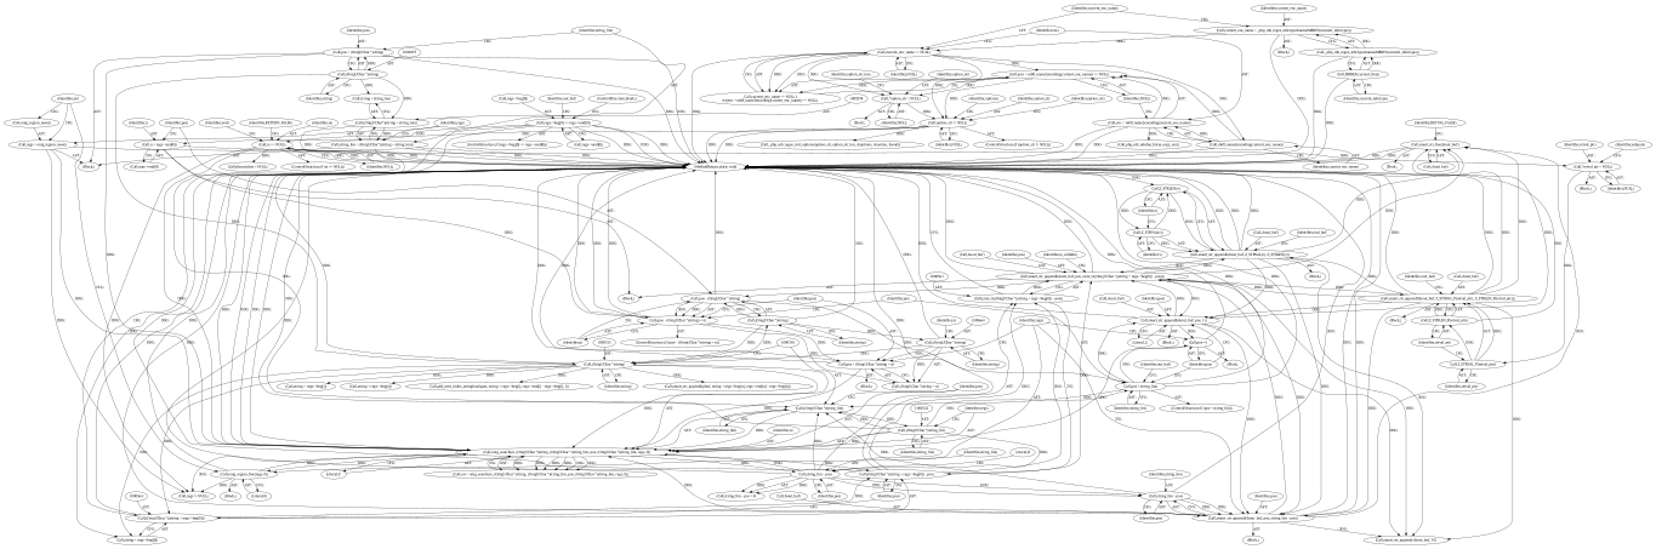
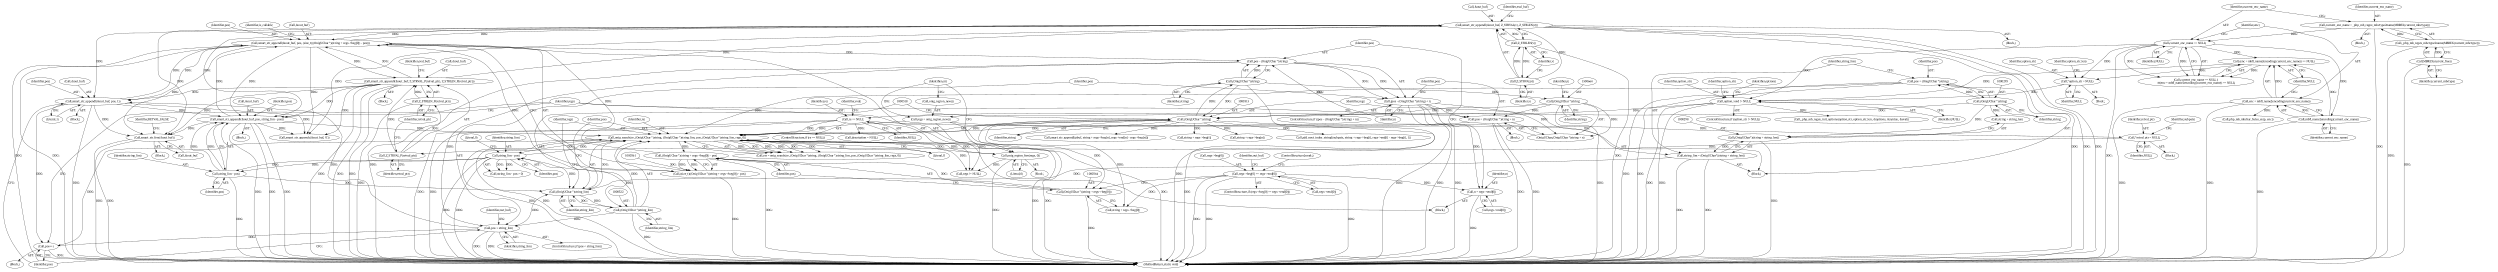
  digraph {
    fontname="PT Serif"
    node [fontname="PT Serif"]
    edge [fontname="PT Serif"]
    n1 [label="(Call,smart_str_free(&out_buf))"]
    n2 [label="(Call,&out_buf)"]
    n3 [label="(Block,)"]
    n4 [label="(MethodReturn,static void)"]
    n5 [label="(Call,smart_str_appendl(&out_buf, Z_STRVAL(v), Z_STRLEN(v)))"]
    n6 [label="(Call,smart_str_appendl(&out_buf, pos, (size_t)((OnigUChar *)(string + regs->beg[0]) - pos)))"]
    n7 [label="(Call,smart_str_appendl(&out_buf, pos, 1))"]
    n8 [label="(Call,smart_str_appendl(&out_buf, pos, string_lim - pos))"]
    n9 [label="(Call,Z_STRLEN(v))"]
    n10 [label="(Block,)"]
    n11 [label="(Call,smart_str_appendc(&out_buf, '\0'))"]
    n12 [label="(Call,smart_str_appendl(&out_buf, Z_STRVAL_P(retval_ptr), Z_STRLEN_P(retval_ptr)))"]
    n13 [label="(Call,pos - (OnigUChar *)string)"]
    n14 [label="(Call,(size_t)((OnigUChar *)(string + regs->beg[0]) - pos))"]
    n15 [label="(Block,)"]
    n16 [label="(Call,pos++)"]
    n17 [label="(Block,)"]
    n18 [label="(Literal,1)"]
    n19 [label="(Call,onig_search(re, (OnigUChar *)string, (OnigUChar *)string_lim, pos, (OnigUChar *)string_lim, regs, 0))"]
    n20 [label="(Call,string_lim - pos)"]
    n21 [label="(Block,)"]
    n22 [label="(Call,Z_STRVAL(v))"]
    n23 [label="(Identifier,v)"]
    n24 [label="(Call,Z_STRLEN_P(retval_ptr))"]
    n25 [label="(Block,)"]
    n26 [label="(Call,pos < string_lim)"]
    n27 [label="(Call,(OnigUChar *)string)"]
    n28 [label="(Call,(pos - (OnigUChar *)string) < n)"]
    n29 [label="(Call,(OnigUChar *)(string + regs->beg[0]) - pos)"]
    n30 [label="(Identifier,retval_ptr)"]
    n31 [label="(Call,Z_STRVAL_P(retval_ptr))"]
    n32 [label="(Identifier,retval_ptr)"]
    n33 [label="(Call,*retval_ptr = NULL)"]
    n34 [label="(Block,)"]
    n35 [label="(Identifier,NULL)"]
    n36 [label="(Call,re == NULL)"]
    n37 [label="(Identifier,NULL)"]
    n38 [label="(Call,regs != NULL)"]
    n39 [label="(ControlStructure,if (re == NULL))"]
    n40 [label="(Call,description = NULL)"]
    n41 [label="(Call,string_lim - pos)"]
    n42 [label="(Call,onig_region_free(regs, 0))"]
    n43 [label="(Call,err = onig_search(re, (OnigUChar *)string, (OnigUChar *)string_lim, pos, (OnigUChar *)string_lim, regs, 0))"]
    n44 [label="(Literal,0)"]
-   n45 [label="(Call,option_str != NULL)"]
+   n45 [label="(Call,option_void != NULL)"]
    n46 [label="(Identifier,NULL)"]
    n47 [label="(ControlStructure,if (option_str != NULL))"]
    n48 [label="(Call,_php_mb_regex_init_options(option_str, option_str_len, &options, &syntax, &eval))"]
    n49 [label="(Call,*option_str = NULL)"]
    n50 [label="(Block,)"]
    n51 [label="(Identifier,NULL)"]
    n52 [label="(Call,current_enc_name == NULL)"]
    n53 [label="(Call,(enc = mbfl_name2encoding(current_enc_name)) == NULL)"]
    n54 [label="(Call,mbfl_name2encoding(current_enc_name))"]
    n55 [label="(Call,current_enc_name == NULL ||\n\t\t\t(enc = mbfl_name2encoding(current_enc_name)) == NULL)"]
    n56 [label="(Identifier,NULL)"]
    n57 [label="(Identifier,NULL)"]
    n58 [label="(Call,enc = mbfl_name2encoding(current_enc_name))"]
    n59 [label="(Identifier,current_enc_name)"]
    n60 [label="(Call,current_enc_name = _php_mb_regex_mbctype2name(MBREX(current_mbctype)))"]
    n61 [label="(Call,_php_mb_regex_mbctype2name(MBREX(current_mbctype)))"]
    n62 [label="(Block,)"]
    n63 [label="(Call,MBREX(current_free))"]
    n64 [label="(Identifier,current_mbctype)"]
    n65 [label="(Call,php_mb_mbchar_bytes_ex(p, enc))"]
    n66 [label="(Block,)"]
    n67 [label="(Identifier,pos)"]
    n68 [label="(Call,(OnigUChar *)string_lim)"]
    n69 [label="(Identifier,string_lim)"]
    n70 [label="(ControlStructure,if (pos < string_lim))"]
    n71 [label="(Call,(OnigUChar *)string_lim)"]
    n72 [label="(Identifier,string_lim)"]
    n73 [label="(Call,(OnigUChar *)string)"]
    n74 [label="(Call,(OnigUChar *)string)"]
    n75 [label="(Identifier,string)"]
    n76 [label="(Call,pos = (OnigUChar *)string + n)"]
-   n77 [label="(Call,(OnigUChar *)string + n)"]
+   n77 [label="(OnigUChar,(OnigUChar *)string + n)"]
    n78 [label="(Identifier,n)"]
    n79 [label="(ControlStructure,if ((pos - (OnigUChar *)string) < n))"]
    n80 [label="(Call,(OnigUChar *)(string + regs->beg[0]))"]
    n81 [label="(Identifier,string)"]
    n82 [label="(Call,smart_str_appendl(pbuf, string + regs->beg[n], regs->end[n] - regs->beg[n]))"]
    n83 [label="(Call,string + regs->beg[0])"]
    n84 [label="(Call,string + regs->beg[i])"]
    n85 [label="(Call,string + regs->beg[n])"]
    n86 [label="(Call,add_next_index_stringl(subpats, string + regs->beg[i], regs->end[i] - regs->beg[i], 1))"]
    n87 [label="(Identifier,string)"]
    n88 [label="(Block,)"]
    n89 [label="(Call,(OnigUChar *)string)"]
    n90 [label="(Call,pos = (OnigUChar *)string)"]
    n91 [label="(Call,(OnigUChar*)(string + string_len))"]
    n92 [label="(Identifier,string)"]
    n93 [label="(Call,string + string_len)"]
    n94 [label="(Block,)"]
    n95 [label="(Call,string_lim = (OnigUChar*)(string + string_len))"]
    n96 [label="(Identifier,string_lim)"]
    n97 [label="(Call,string_lim - pos > 0)"]
    n98 [label="(Identifier,pos)"]
    n99 [label="(Identifier,pos)"]
    n100 [label="(Literal,0)"]
    n101 [label="(Block,)"]
    n102 [label="(Identifier,pos)"]
    n103 [label="(Call,n = regs->end[0])"]
    n104 [label="(Call,regs->end[0])"]
    n105 [label="(Call,regs->beg[0] == regs->end[0])"]
    n106 [label="(ControlStructure,if (regs->beg[0] == regs->end[0]))"]
    n107 [label="(Call,regs->end[0])"]
    n108 [label="(Call,regs = onig_region_new())"]
    n109 [label="(Call,onig_region_new())"]
    n110 [label="(Identifier,v)"]
    n111 [label="(Call,&out_buf)"]
    n112 [label="(Identifier,option_str_len)"]
    n113 [label="(Identifier,option_str)"]
    n114 [label="(Identifier,option_str)"]
    n115 [label="(Call,&out_buf)"]
    n116 [label="(Identifier,current_enc_name)"]
    n117 [label="(Identifier,pos)"]
    n118 [label="(Identifier,regs)"]
    n119 [label="(ControlStructure,break;)"]
    n120 [label="(Identifier,string_lim)"]
    n121 [label="(Identifier,regs)"]
    n122 [label="(Identifier,pos)"]
    n123 [label="(Identifier,pos)"]
    n124 [label="(Literal,0)"]
-   n125 [label="(Identifier,RETURN_FALSE)"]
    n126 [label="(Identifier,err)"]
    n127 [label="(Identifier,eval)"]
    n128 [label="(Identifier,enc)"]
    n129 [label="(Identifier,pos)"]
    n130 [label="(Identifier,string_lim)"]
    n131 [label="(Call,&out_buf)"]
    n132 [label="(Identifier,option_str)"]
    n133 [label="(Call,regs->beg[0])"]
    n134 [label="(Identifier,RETVAL_FALSE)"]
    n135 [label="(Identifier,options)"]
    n136 [label="(Identifier,retval_ptr)"]
    n137 [label="(Identifier,out_buf)"]
    n138 [label="(Identifier,n)"]
    n139 [label="(Identifier,pos)"]
    n140 [label="(Identifier,re)"]
    n141 [label="(Identifier,current_enc_name)"]
    n142 [label="(Identifier,pos)"]
    n143 [label="(Identifier,eval_buf)"]
    n144 [label="(Identifier,pos)"]
    n145 [label="(Identifier,string_lim)"]
    n146 [label="(Identifier,regs)"]
    n147 [label="(Identifier,is_callable)"]
    n148 [label="(Call,&out_buf)"]
    n149 [label="(Identifier,re)"]
    n150 [label="(Identifier,out_buf)"]
    n151 [label="(Identifier,pos)"]
    n152 [label="(Identifier,eval_buf)"]
    n153 [label="(Call,&out_buf)"]
    n154 [label="(Identifier,n)"]
    n155 [label="(Identifier,subpats)"]
    1000315
    1000318
    n158 [label=1500664]
    1000293
    1000322
    1000298
    1000364
    1000361
    n1 -> n2 [label="CFG: "]
    n1 -> n3 [label="AST: "]
    n1 -> n4 [label="DDG: "]
    n1 -> n4 [label="DDG: "]
    n2 -> n1 [label="AST: "]
    n5 -> n1 [label="DDG: "]
    n5 -> n4 [label="DDG: "]
    n5 -> n4 [label="DDG: "]
    n5 -> n4 [label="DDG: "]
    n5 -> n6 [label="DDG: "]
    n5 -> n7 [label="DDG: "]
    n5 -> n8 [label="DDG: "]
    n5 -> n9 [label="CFG: "]
    n5 -> n10 [label="AST: "]
    n5 -> n11 [label="DDG: "]
    n6 -> n1 [label="DDG: "]
    n6 -> n4 [label="DDG: "]
    n6 -> n4 [label="DDG: "]
    n6 -> n5 [label="DDG: "]
    n6 -> n7 [label="DDG: "]
    n6 -> n8 [label="DDG: "]
    n6 -> n11 [label="DDG: "]
    n6 -> n12 [label="DDG: "]
    n6 -> n13 [label="DDG: "]
    n6 -> n14 [label="CFG: "]
    n6 -> n15 [label="AST: "]
    n7 -> n1 [label="DDG: "]
    n7 -> n4 [label="DDG: "]
    n7 -> n6 [label="DDG: "]
    n7 -> n8 [label="DDG: "]
    n7 -> n11 [label="DDG: "]
    n7 -> n16 [label="DDG: "]
    n7 -> n17 [label="AST: "]
    n7 -> n18 [label="CFG: "]
    n8 -> n1 [label="DDG: "]
    n8 -> n4 [label="DDG: "]
    n8 -> n4 [label="DDG: "]
    n8 -> n4 [label="DDG: "]
    n8 -> n6 [label="DDG: "]
    n8 -> n11 [label="DDG: "]
    n8 -> n19 [label="DDG: "]
    n8 -> n20 [label="CFG: "]
    n8 -> n21 [label="AST: "]
-   n4 -> n9 [label="DDG: "]
+   n9 -> n4 [label="DDG: "]
    n9 -> n5 [label="AST: "]
    n9 -> n5 [label="DDG: "]
    n9 -> n22 [label="DDG: "]
    n9 -> n23 [label="CFG: "]
    n12 -> n1 [label="DDG: "]
    n12 -> n4 [label="DDG: "]
    n12 -> n4 [label="DDG: "]
    n12 -> n4 [label="DDG: "]
    n12 -> n5 [label="DDG: "]
    n12 -> n6 [label="DDG: "]
    n12 -> n7 [label="DDG: "]
    n12 -> n8 [label="DDG: "]
    n12 -> n11 [label="DDG: "]
    n12 -> n24 [label="CFG: "]
    n12 -> n25 [label="AST: "]
    n13 -> n4 [label="DDG: "]
    n13 -> n26 [label="DDG: "]
    n13 -> n27 [label="CFG: "]
    n13 -> n28 [label="AST: "]
    n13 -> n28 [label="DDG: "]
    n13 -> n28 [label="DDG: "]
-   n14 -> n4 [label="CFG: "]
+   n14 -> n4 [label="DDG: "]
    n14 -> n6 [label="AST: "]
    n14 -> n6 [label="DDG: "]
    n14 -> n29 [label="CFG: "]
    n16 -> n4 [label="DDG: "]
    n16 -> n19 [label="DDG: "]
    n16 -> n66 [label="AST: "]
    n16 -> n67 [label="CFG: "]
    n18 -> n7 [label="AST: "]
    n19 -> n4 [label="DDG: "]
    n19 -> n4 [label="DDG: "]
    n19 -> n4 [label="DDG: "]
    n19 -> n4 [label="DDG: "]
    n19 -> n29 [label="DDG: "]
    n19 -> n38 [label="DDG: "]
    n19 -> n41 [label="DDG: "]
    n19 -> n42 [label="DDG: "]
    n19 -> n43 [label="AST: "]
    n19 -> n43 [label="DDG: "]
    n19 -> n43 [label="DDG: "]
    n19 -> n43 [label="DDG: "]
    n19 -> n43 [label="DDG: "]
    n19 -> n43 [label="DDG: "]
    n19 -> n43 [label="DDG: "]
    n19 -> n44 [label="CFG: "]
    n20 -> n4 [label="DDG: "]
    n20 -> n8 [label="AST: "]
    n20 -> n8 [label="DDG: "]
    n20 -> n8 [label="DDG: "]
    n20 -> n68 [label="DDG: "]
    n20 -> n99 [label="CFG: "]
    n22 -> n5 [label="AST: "]
    n22 -> n5 [label="DDG: "]
    n22 -> n9 [label="DDG: "]
    n22 -> n110 [label="CFG: "]
    n23 -> n9 [label="AST: "]
    n23 -> n22 [label="CFG: "]
    n24 -> n4 [label="DDG: "]
    n24 -> n12 [label="AST: "]
    n24 -> n12 [label="DDG: "]
    n24 -> n30 [label="CFG: "]
    n26 -> n4 [label="DDG: "]
    n26 -> n4 [label="DDG: "]
    n26 -> n7 [label="DDG: "]
    n26 -> n16 [label="DDG: "]
    n26 -> n68 [label="DDG: "]
    n26 -> n69 [label="CFG: "]
    n26 -> n70 [label="AST: "]
    n27 -> n4 [label="DDG: "]
    n27 -> n13 [label="AST: "]
    n27 -> n13 [label="DDG: "]
    n27 -> n73 [label="DDG: "]
    n27 -> n74 [label="DDG: "]
    n27 -> n75 [label="CFG: "]
    n28 -> n4 [label="DDG: "]
    n28 -> n4 [label="DDG: "]
    n28 -> n4 [label="DDG: "]
    n28 -> n76 [label="DDG: "]
    n28 -> n77 [label="DDG: "]
    n28 -> n78 [label="CFG: "]
    n28 -> n79 [label="AST: "]
    n29 -> n4 [label="DDG: "]
    n29 -> n6 [label="DDG: "]
    n29 -> n14 [label="AST: "]
    n29 -> n14 [label="DDG: "]
    n29 -> n14 [label="DDG: "]
    n29 -> n102 [label="CFG: "]
    n30 -> n24 [label="AST: "]
    n30 -> n31 [label="CFG: "]
    n31 -> n12 [label="AST: "]
    n31 -> n12 [label="DDG: "]
    n31 -> n24 [label="DDG: "]
    n31 -> n32 [label="CFG: "]
    n32 -> n31 [label="AST: "]
    n33 -> n31 [label="DDG: "]
    n33 -> n34 [label="AST: "]
    n33 -> n35 [label="CFG: "]
    n35 -> n33 [label="AST: "]
    n36 -> n4 [label="DDG: "]
    n36 -> n4 [label="DDG: "]
    n36 -> n19 [label="DDG: "]
    n36 -> n33 [label="DDG: "]
    n36 -> n37 [label="CFG: "]
    n36 -> n38 [label="DDG: "]
    n36 -> n39 [label="AST: "]
    n36 -> n40 [label="DDG: "]
    n37 -> n36 [label="AST: "]
    n41 -> n4 [label="DDG: "]
    n41 -> n4 [label="DDG: "]
    n41 -> n19 [label="DDG: "]
    n41 -> n20 [label="DDG: "]
    n41 -> n20 [label="DDG: "]
    n41 -> n68 [label="DDG: "]
    n41 -> n97 [label="AST: "]
    n41 -> n97 [label="DDG: "]
    n41 -> n97 [label="DDG: "]
    n41 -> n98 [label="CFG: "]
    n42 -> n4 [label="DDG: "]
    n42 -> n19 [label="DDG: "]
    n42 -> n38 [label="DDG: "]
    n42 -> n100 [label="CFG: "]
    n42 -> n101 [label="AST: "]
    n43 -> n19 [label="CFG: "]
    n44 -> n19 [label="AST: "]
    n45 -> n4 [label="DDG: "]
    n45 -> n4 [label="DDG: "]
    n45 -> n36 [label="DDG: "]
    n45 -> n46 [label="CFG: "]
    n45 -> n47 [label="AST: "]
    n45 -> n48 [label="DDG: "]
    n46 -> n45 [label="AST: "]
    n49 -> n45 [label="DDG: "]
    n49 -> n50 [label="AST: "]
    n49 -> n51 [label="CFG: "]
    n51 -> n49 [label="AST: "]
    n52 -> n4 [label="DDG: "]
    n52 -> n45 [label="DDG: "]
    n52 -> n49 [label="DDG: "]
    n52 -> n53 [label="DDG: "]
    n52 -> n54 [label="DDG: "]
    n52 -> n55 [label="AST: "]
    n52 -> n55 [label="DDG: "]
    n52 -> n55 [label="DDG: "]
    n52 -> n56 [label="CFG: "]
    n53 -> n45 [label="DDG: "]
    n53 -> n49 [label="DDG: "]
    n53 -> n55 [label="AST: "]
    n53 -> n55 [label="DDG: "]
    n53 -> n57 [label="CFG: "]
    n54 -> n4 [label="DDG: "]
    n54 -> n53 [label="DDG: "]
    n54 -> n58 [label="AST: "]
    n54 -> n58 [label="DDG: "]
    n54 -> n59 [label="CFG: "]
    n55 -> n52 [label="CFG: "]
    n55 -> n53 [label="CFG: "]
    n56 -> n52 [label="AST: "]
    n57 -> n53 [label="AST: "]
    n57 -> n58 [label="CFG: "]
    n58 -> n4 [label="DDG: "]
    n58 -> n4 [label="DDG: "]
    n58 -> n53 [label="AST: "]
    n58 -> n53 [label="DDG: "]
    n58 -> n54 [label="CFG: "]
    n58 -> n65 [label="DDG: "]
    n59 -> n54 [label="AST: "]
    n60 -> n4 [label="DDG: "]
    n60 -> n52 [label="DDG: "]
    n60 -> n61 [label="CFG: "]
    n60 -> n62 [label="AST: "]
    n61 -> n4 [label="DDG: "]
    n61 -> n60 [label="AST: "]
    n61 -> n60 [label="DDG: "]
    n61 -> n63 [label="CFG: "]
    n63 -> n4 [label="DDG: "]
    n63 -> n61 [label="AST: "]
    n63 -> n61 [label="DDG: "]
    n63 -> n64 [label="CFG: "]
    n64 -> n63 [label="AST: "]
    n67 -> n7 [label="CFG: "]
    n67 -> n16 [label="AST: "]
    n67 -> n26 [label="CFG: "]
    n68 -> n19 [label="AST: "]
    n68 -> n19 [label="DDG: "]
    n68 -> n71 [label="DDG: "]
    n68 -> n72 [label="CFG: "]
    n69 -> n26 [label="AST: "]
    n71 -> n4 [label="DDG: "]
    n71 -> n19 [label="AST: "]
    n71 -> n19 [label="DDG: "]
    n71 -> n26 [label="DDG: "]
    n71 -> n41 [label="DDG: "]
    n71 -> n68 [label="DDG: "]
    n71 -> n96 [label="CFG: "]
    n72 -> n68 [label="AST: "]
    n73 -> n4 [label="DDG: "]
    n73 -> n19 [label="AST: "]
    n73 -> n19 [label="DDG: "]
    n73 -> n27 [label="DDG: "]
    n73 -> n80 [label="DDG: "]
    n73 -> n81 [label="CFG: "]
    n73 -> n82 [label="DDG: "]
    n73 -> n83 [label="DDG: "]
    n73 -> n84 [label="DDG: "]
    n73 -> n85 [label="DDG: "]
    n73 -> n86 [label="DDG: "]
    n74 -> n4 [label="DDG: "]
    n74 -> n73 [label="DDG: "]
    n74 -> n76 [label="DDG: "]
    n74 -> n77 [label="AST: "]
    n74 -> n77 [label="DDG: "]
    n74 -> n87 [label="CFG: "]
    n75 -> n27 [label="AST: "]
    n76 -> n4 [label="DDG: "]
    n76 -> n4 [label="DDG: "]
    n76 -> n19 [label="DDG: "]
    n76 -> n77 [label="CFG: "]
    n76 -> n88 [label="AST: "]
    n77 -> n76 [label="AST: "]
    n78 -> n13 [label="CFG: "]
    n78 -> n28 [label="AST: "]
    n80 -> n4 [label="DDG: "]
    n80 -> n29 [label="AST: "]
    n80 -> n29 [label="DDG: "]
    n80 -> n83 [label="CFG: "]
    n81 -> n73 [label="AST: "]
    n83 -> n80 [label="AST: "]
    n87 -> n74 [label="AST: "]
    n89 -> n73 [label="DDG: "]
    n89 -> n90 [label="AST: "]
    n89 -> n90 [label="DDG: "]
    n89 -> n91 [label="DDG: "]
    n89 -> n92 [label="CFG: "]
    n89 -> n93 [label="DDG: "]
    n90 -> n4 [label="DDG: "]
    n90 -> n4 [label="DDG: "]
    n90 -> n19 [label="DDG: "]
    n90 -> n89 [label="CFG: "]
    n90 -> n94 [label="AST: "]
    n91 -> n4 [label="DDG: "]
    n91 -> n93 [label="CFG: "]
    n91 -> n95 [label="AST: "]
    n91 -> n95 [label="DDG: "]
    n92 -> n89 [label="AST: "]
    n93 -> n91 [label="AST: "]
    n95 -> n4 [label="DDG: "]
    n95 -> n4 [label="DDG: "]
    n95 -> n68 [label="DDG: "]
    n95 -> n91 [label="CFG: "]
    n95 -> n94 [label="AST: "]
    n96 -> n71 [label="AST: "]
    n98 -> n41 [label="AST: "]
    n99 -> n20 [label="AST: "]
    n100 -> n42 [label="AST: "]
    n102 -> n29 [label="AST: "]
    n102 -> n80 [label="CFG: "]
    n103 -> n4 [label="DDG: "]
    n103 -> n15 [label="AST: "]
-   n103 -> n28 [label="DDG: "]
+   n28 -> n103 [label="DDG: "]
    n103 -> n104 [label="CFG: "]
    n104 -> n103 [label="AST: "]
    n105 -> n4 [label="DDG: "]
    n105 -> n4 [label="DDG: "]
    n105 -> n4 [label="DDG: "]
    n105 -> n80 [label="CFG: "]
    n105 -> n83 [label="DDG: "]
    n105 -> n103 [label="DDG: "]
    n105 -> n106 [label="AST: "]
    n105 -> n107 [label="CFG: "]
    n107 -> n105 [label="AST: "]
    n108 -> n4 [label="DDG: "]
    n108 -> n19 [label="DDG: "]
    n108 -> n38 [label="DDG: "]
    n108 -> n94 [label="AST: "]
    n109 -> n108 [label="AST: "]
    n110 -> n22 [label="AST: "]
    n111 -> n8 [label="AST: "]
    n112 -> n49 [label="CFG: "]
    n113 -> n49 [label="AST: "]
    n114 -> n45 [label="AST: "]
    n115 -> n7 [label="AST: "]
    n116 -> n52 [label="AST: "]
    n116 -> n60 [label="CFG: "]
    n117 -> n6 [label="AST: "]
    n118 -> n19 [label="AST: "]
    n118 -> n71 [label="CFG: "]
    n119 -> n105 [label="CFG: "]
    n120 -> n41 [label="AST: "]
    n121 -> n8 [label="CFG: "]
    n121 -> n16 [label="CFG: "]
    n121 -> n42 [label="AST: "]
    n121 -> n76 [label="CFG: "]
    n122 -> n28 [label="CFG: "]
    n122 -> n76 [label="AST: "]
    n123 -> n8 [label="AST: "]
    n124 -> n41 [label="CFG: "]
-   n125 -> n36 [label="CFG: "]
    n126 -> n42 [label="CFG: "]
    n126 -> n108 [label="CFG: "]
    n126 -> n109 [label="CFG: "]
    n127 -> n36 [label="CFG: "]
    n128 -> n52 [label="CFG: "]
    n128 -> n58 [label="AST: "]
    n129 -> n26 [label="AST: "]
    n129 -> n28 [label="CFG: "]
    n130 -> n20 [label="AST: "]
    n131 -> n5 [label="AST: "]
    n132 -> n45 [label="CFG: "]
    n133 -> n105 [label="AST: "]
    n134 -> n1 [label="CFG: "]
    n135 -> n45 [label="CFG: "]
    n136 -> n33 [label="AST: "]
    n137 -> n105 [label="CFG: "]
    n138 -> n74 [label="CFG: "]
    n139 -> n19 [label="AST: "]
    n139 -> n68 [label="CFG: "]
    n140 -> n19 [label="AST: "]
    n141 -> n60 [label="AST: "]
    n142 -> n13 [label="AST: "]
    n142 -> n103 [label="CFG: "]
    n143 -> n5 [label="CFG: "]
    n144 -> n7 [label="AST: "]
    n145 -> n90 [label="CFG: "]
    n145 -> n95 [label="AST: "]
    n146 -> n95 [label="CFG: "]
    n146 -> n108 [label="AST: "]
    n147 -> n6 [label="CFG: "]
    n148 -> n12 [label="AST: "]
    n149 -> n36 [label="AST: "]
    n150 -> n26 [label="CFG: "]
    n151 -> n90 [label="AST: "]
    n152 -> n12 [label="CFG: "]
    n153 -> n6 [label="AST: "]
    n154 -> n103 [label="AST: "]
    n155 -> n33 [label="CFG: "]
    1000315 -> n73 [label="AST: "]
    1000318 -> n68 [label="AST: "]
    1000318 -> n73 [label="CFG: "]
    n158 -> n74 [label="AST: "]
    1000293 -> n89 [label="AST: "]
    1000322 -> n71 [label="AST: "]
    1000298 -> n91 [label="AST: "]
    1000364 -> n80 [label="AST: "]
-   1000361 -> n14 [label="AST: "]
+   1000361 -> n14 [label="DDG: "]
  }
